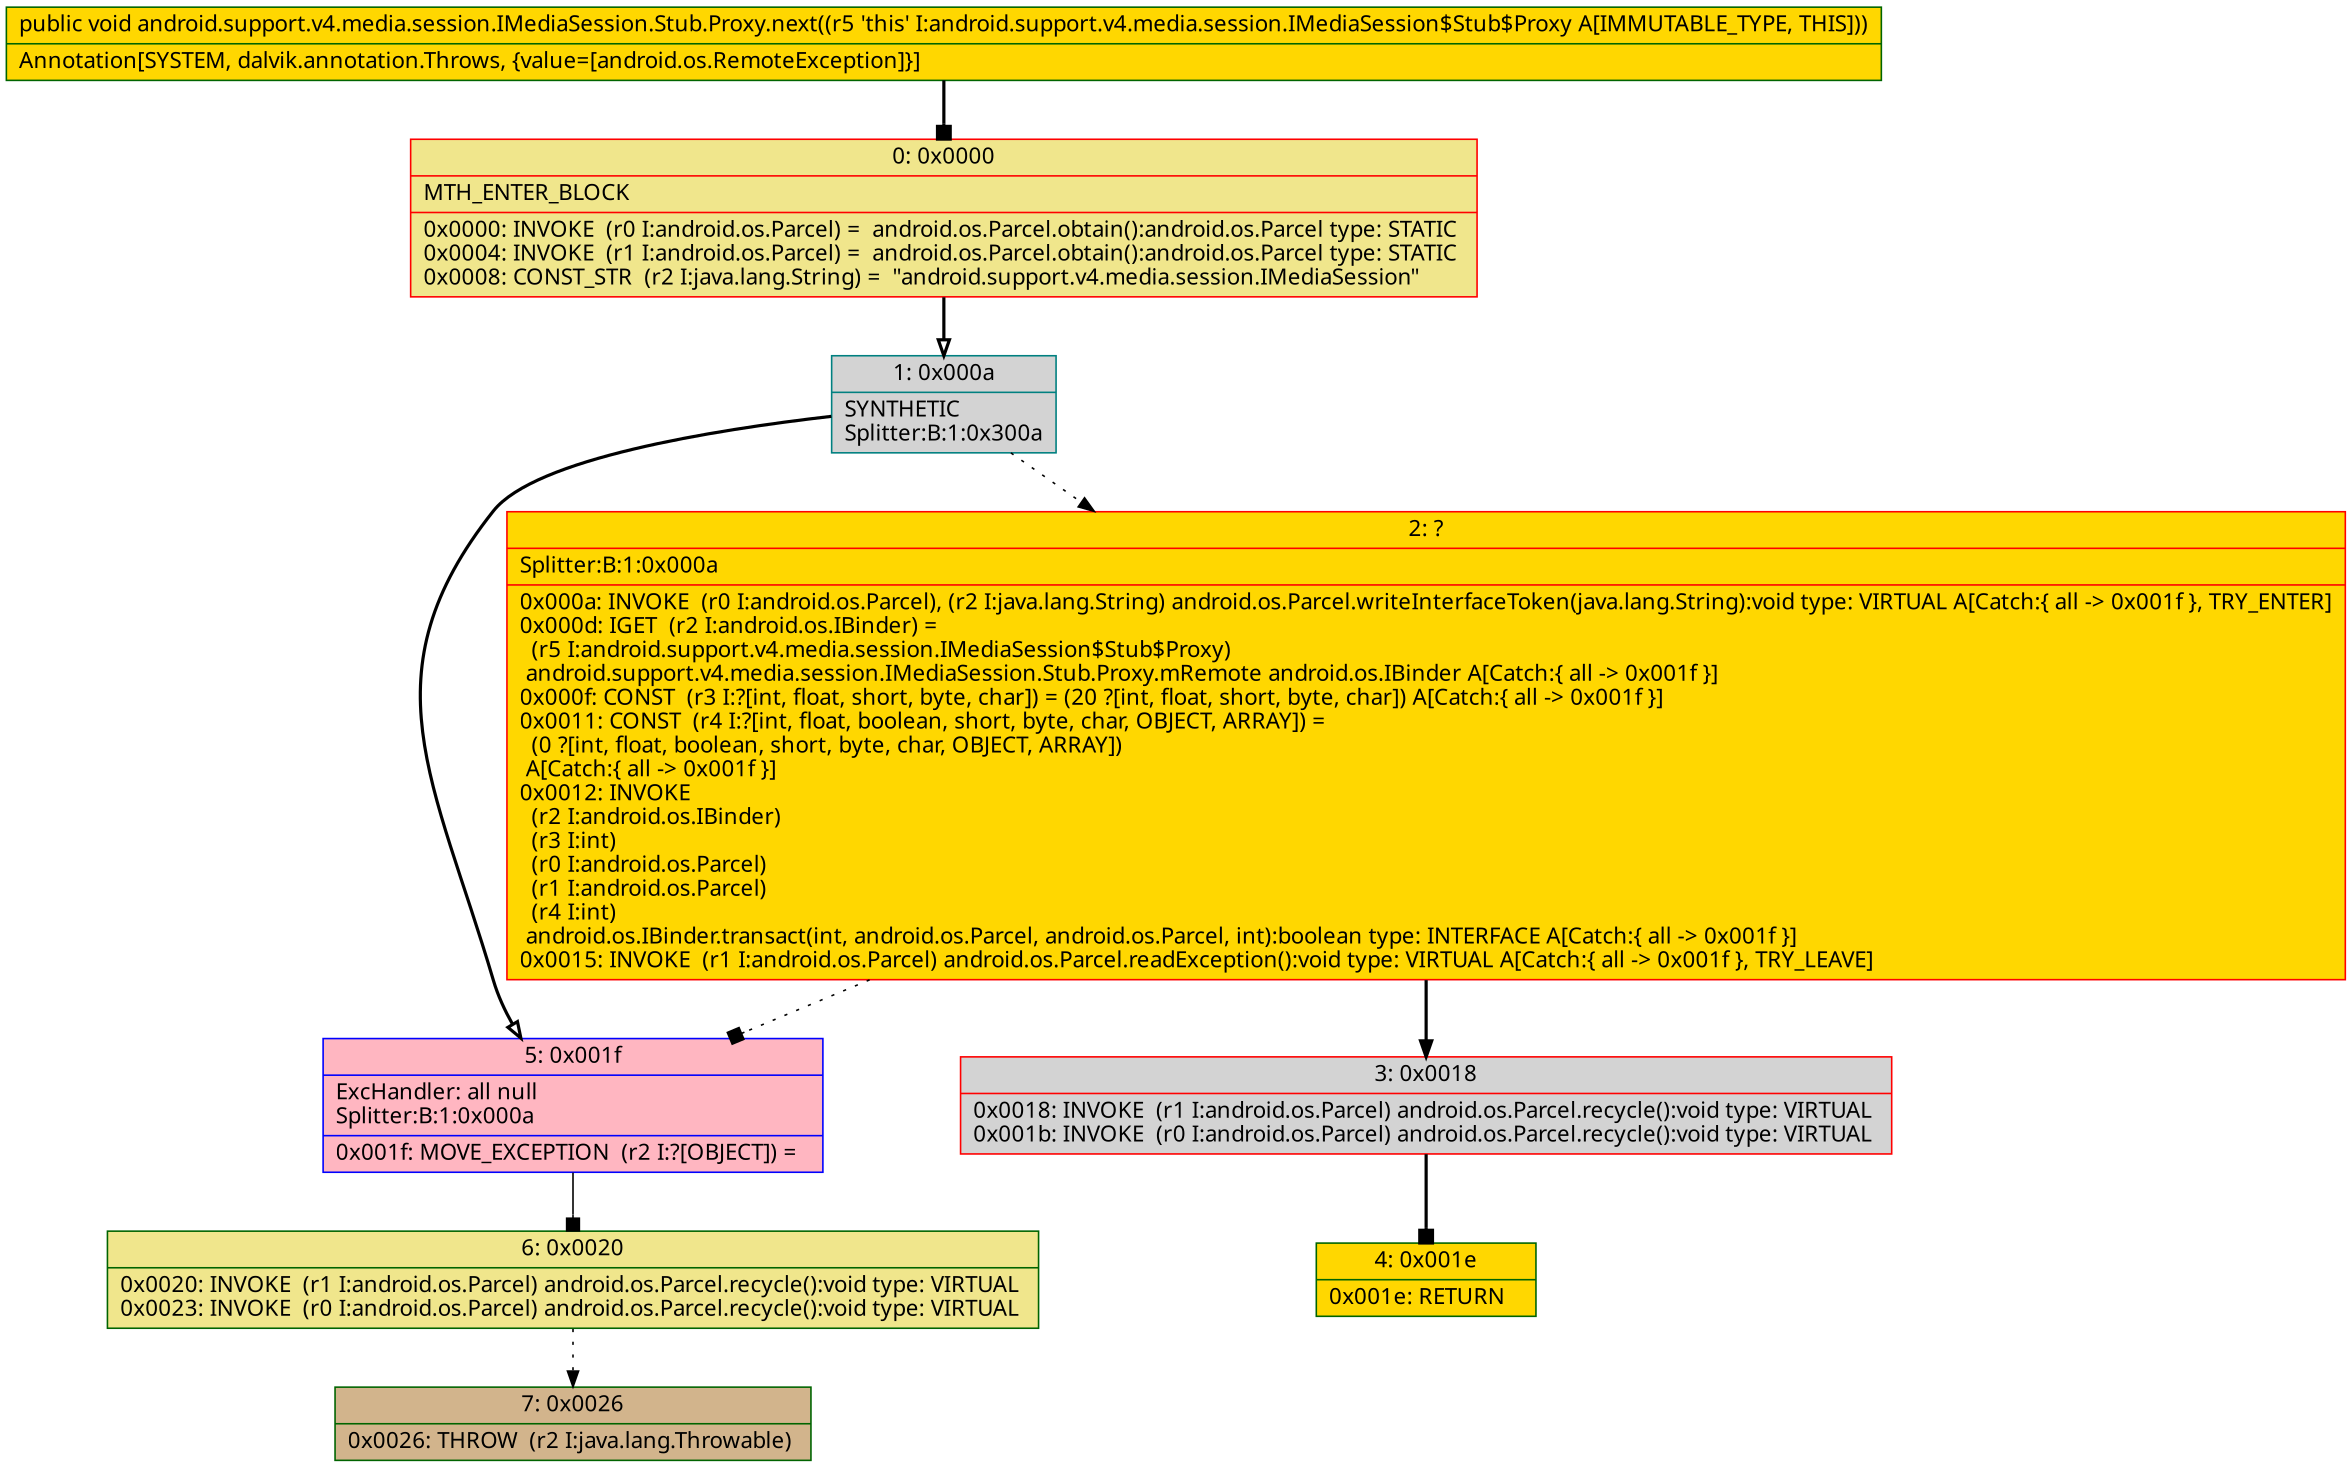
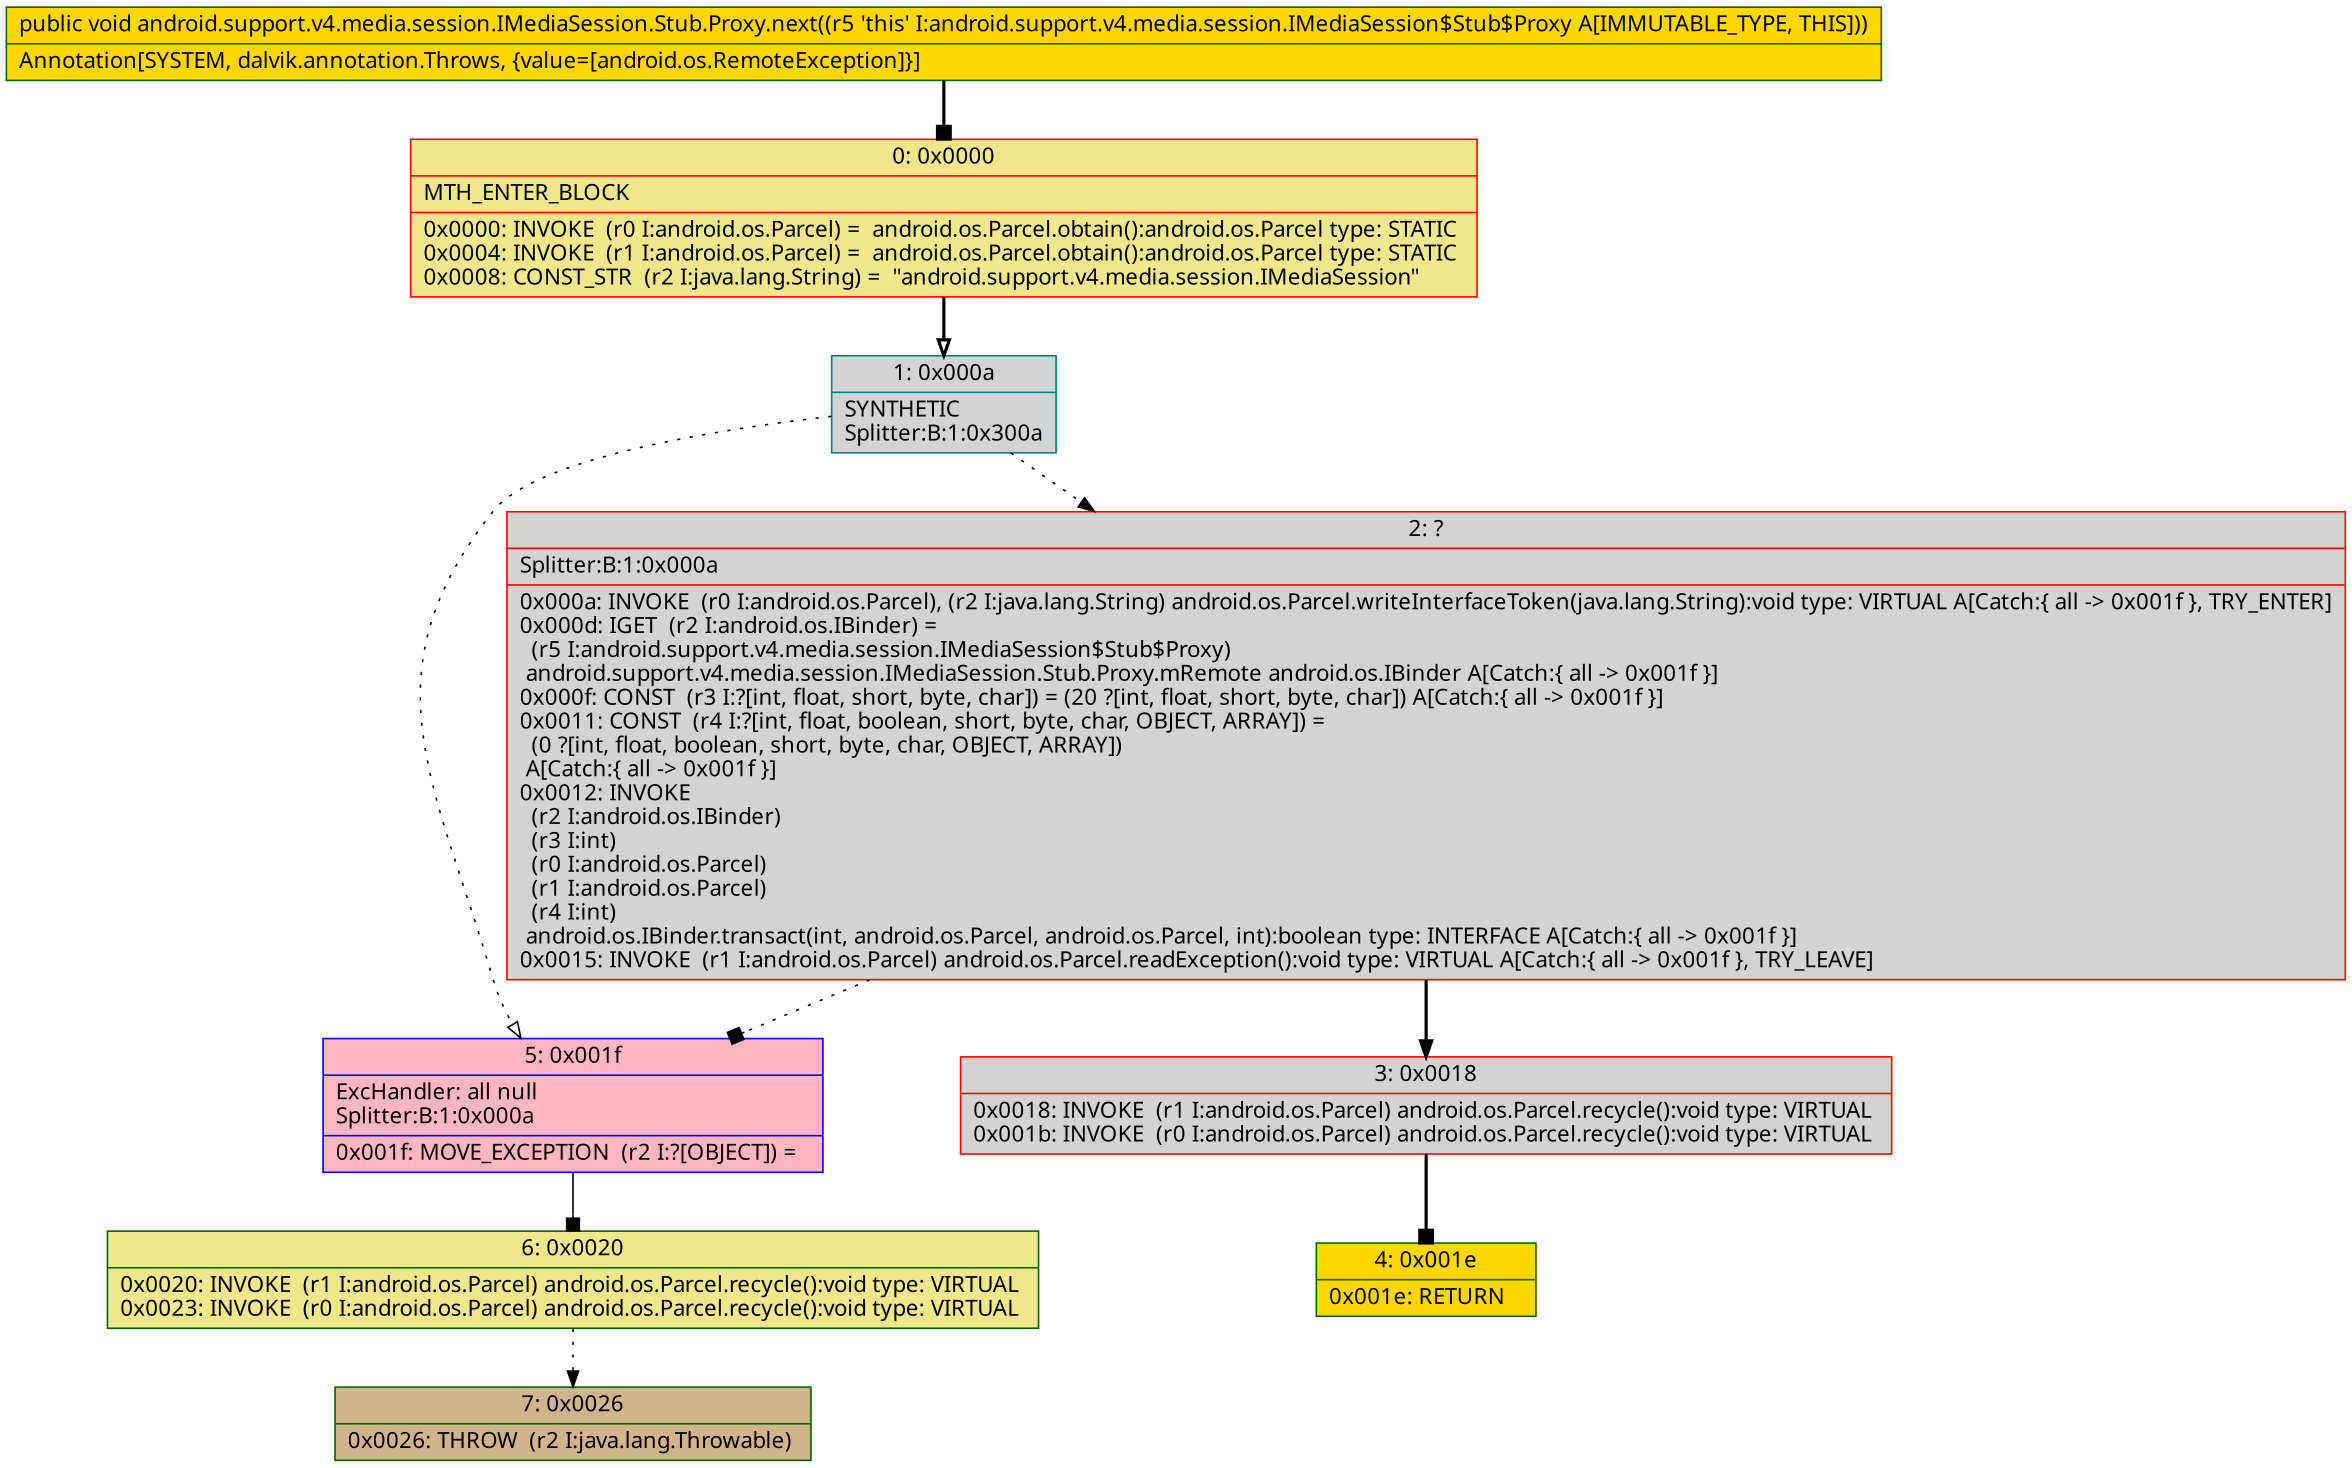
  digraph {
    fontname="Noto Sans"
    node [color=darkgreen fillcolor=gold fontname="Noto Sans" shape=record style=filled]
    edge [arrowhead=box fontname="Noto Sans" style=bold]
    n1 [color=red fillcolor=khaki label="{0\:\ 0x0000|MTH_ENTER_BLOCK\l|0x0000: INVOKE  (r0 I:android.os.Parcel) =  android.os.Parcel.obtain():android.os.Parcel type: STATIC \l0x0004: INVOKE  (r1 I:android.os.Parcel) =  android.os.Parcel.obtain():android.os.Parcel type: STATIC \l0x0008: CONST_STR  (r2 I:java.lang.String) =  \"android.support.v4.media.session.IMediaSession\" \l}"]
    n2 [color=teal fillcolor=lightgrey label="{1\:\ 0x000a|SYNTHETIC\lSplitter:B:1:0x300a\l}"]
-   n3 [color=red label="{2\:\ ?|Splitter:B:1:0x000a\l|0x000a: INVOKE  (r0 I:android.os.Parcel), (r2 I:java.lang.String) android.os.Parcel.writeInterfaceToken(java.lang.String):void type: VIRTUAL A[Catch:\{ all \-\> 0x001f \}, TRY_ENTER]\l0x000d: IGET  (r2 I:android.os.IBinder) = \l  (r5 I:android.support.v4.media.session.IMediaSession$Stub$Proxy)\l android.support.v4.media.session.IMediaSession.Stub.Proxy.mRemote android.os.IBinder A[Catch:\{ all \-\> 0x001f \}]\l0x000f: CONST  (r3 I:?[int, float, short, byte, char]) = (20 ?[int, float, short, byte, char]) A[Catch:\{ all \-\> 0x001f \}]\l0x0011: CONST  (r4 I:?[int, float, boolean, short, byte, char, OBJECT, ARRAY]) = \l  (0 ?[int, float, boolean, short, byte, char, OBJECT, ARRAY])\l A[Catch:\{ all \-\> 0x001f \}]\l0x0012: INVOKE  \l  (r2 I:android.os.IBinder)\l  (r3 I:int)\l  (r0 I:android.os.Parcel)\l  (r1 I:android.os.Parcel)\l  (r4 I:int)\l android.os.IBinder.transact(int, android.os.Parcel, android.os.Parcel, int):boolean type: INTERFACE A[Catch:\{ all \-\> 0x001f \}]\l0x0015: INVOKE  (r1 I:android.os.Parcel) android.os.Parcel.readException():void type: VIRTUAL A[Catch:\{ all \-\> 0x001f \}, TRY_LEAVE]\l}"]
+   n3 [color=red fillcolor=lightgrey label="{2\:\ ?|Splitter:B:1:0x000a\l|0x000a: INVOKE  (r0 I:android.os.Parcel), (r2 I:java.lang.String) android.os.Parcel.writeInterfaceToken(java.lang.String):void type: VIRTUAL A[Catch:\{ all \-\> 0x001f \}, TRY_ENTER]\l0x000d: IGET  (r2 I:android.os.IBinder) = \l  (r5 I:android.support.v4.media.session.IMediaSession$Stub$Proxy)\l android.support.v4.media.session.IMediaSession.Stub.Proxy.mRemote android.os.IBinder A[Catch:\{ all \-\> 0x001f \}]\l0x000f: CONST  (r3 I:?[int, float, short, byte, char]) = (20 ?[int, float, short, byte, char]) A[Catch:\{ all \-\> 0x001f \}]\l0x0011: CONST  (r4 I:?[int, float, boolean, short, byte, char, OBJECT, ARRAY]) = \l  (0 ?[int, float, boolean, short, byte, char, OBJECT, ARRAY])\l A[Catch:\{ all \-\> 0x001f \}]\l0x0012: INVOKE  \l  (r2 I:android.os.IBinder)\l  (r3 I:int)\l  (r0 I:android.os.Parcel)\l  (r1 I:android.os.Parcel)\l  (r4 I:int)\l android.os.IBinder.transact(int, android.os.Parcel, android.os.Parcel, int):boolean type: INTERFACE A[Catch:\{ all \-\> 0x001f \}]\l0x0015: INVOKE  (r1 I:android.os.Parcel) android.os.Parcel.readException():void type: VIRTUAL A[Catch:\{ all \-\> 0x001f \}, TRY_LEAVE]\l}"]
    n4 [color=blue fillcolor=lightpink label="{5\:\ 0x001f|ExcHandler: all null\lSplitter:B:1:0x000a\l|0x001f: MOVE_EXCEPTION  (r2 I:?[OBJECT]) =  \l}"]
    n5 [color=red fillcolor=lightgrey label="{3\:\ 0x0018|0x0018: INVOKE  (r1 I:android.os.Parcel) android.os.Parcel.recycle():void type: VIRTUAL \l0x001b: INVOKE  (r0 I:android.os.Parcel) android.os.Parcel.recycle():void type: VIRTUAL \l}"]
    n6 [fillcolor=khaki label="{6\:\ 0x0020|0x0020: INVOKE  (r1 I:android.os.Parcel) android.os.Parcel.recycle():void type: VIRTUAL \l0x0023: INVOKE  (r0 I:android.os.Parcel) android.os.Parcel.recycle():void type: VIRTUAL \l}"]
    n7 [label="{4\:\ 0x001e|0x001e: RETURN   \l}"]
    n8 [fillcolor=tan label="{7\:\ 0x0026|0x0026: THROW  (r2 I:java.lang.Throwable) \l}"]
    n9 [label="{public void android.support.v4.media.session.IMediaSession.Stub.Proxy.next((r5 'this' I:android.support.v4.media.session.IMediaSession$Stub$Proxy A[IMMUTABLE_TYPE, THIS]))  | Annotation[SYSTEM, dalvik.annotation.Throws, \{value=[android.os.RemoteException]\}]\l}"]
    n1 -> n2 [arrowhead=onormal]
    n2 -> n3 [arrowhead=normal style=dotted]
-   n2 -> n4 [arrowhead=onormal]
+   n2 -> n4 [arrowhead=onormal style=dotted]
    n3 -> n4 [style=dotted]
    n3 -> n5 [arrowhead=normal]
    n4 -> n6 [style=solid]
    n5 -> n7
    n6 -> n8 [arrowhead=normal style=dotted]
    n9 -> n1
  }
